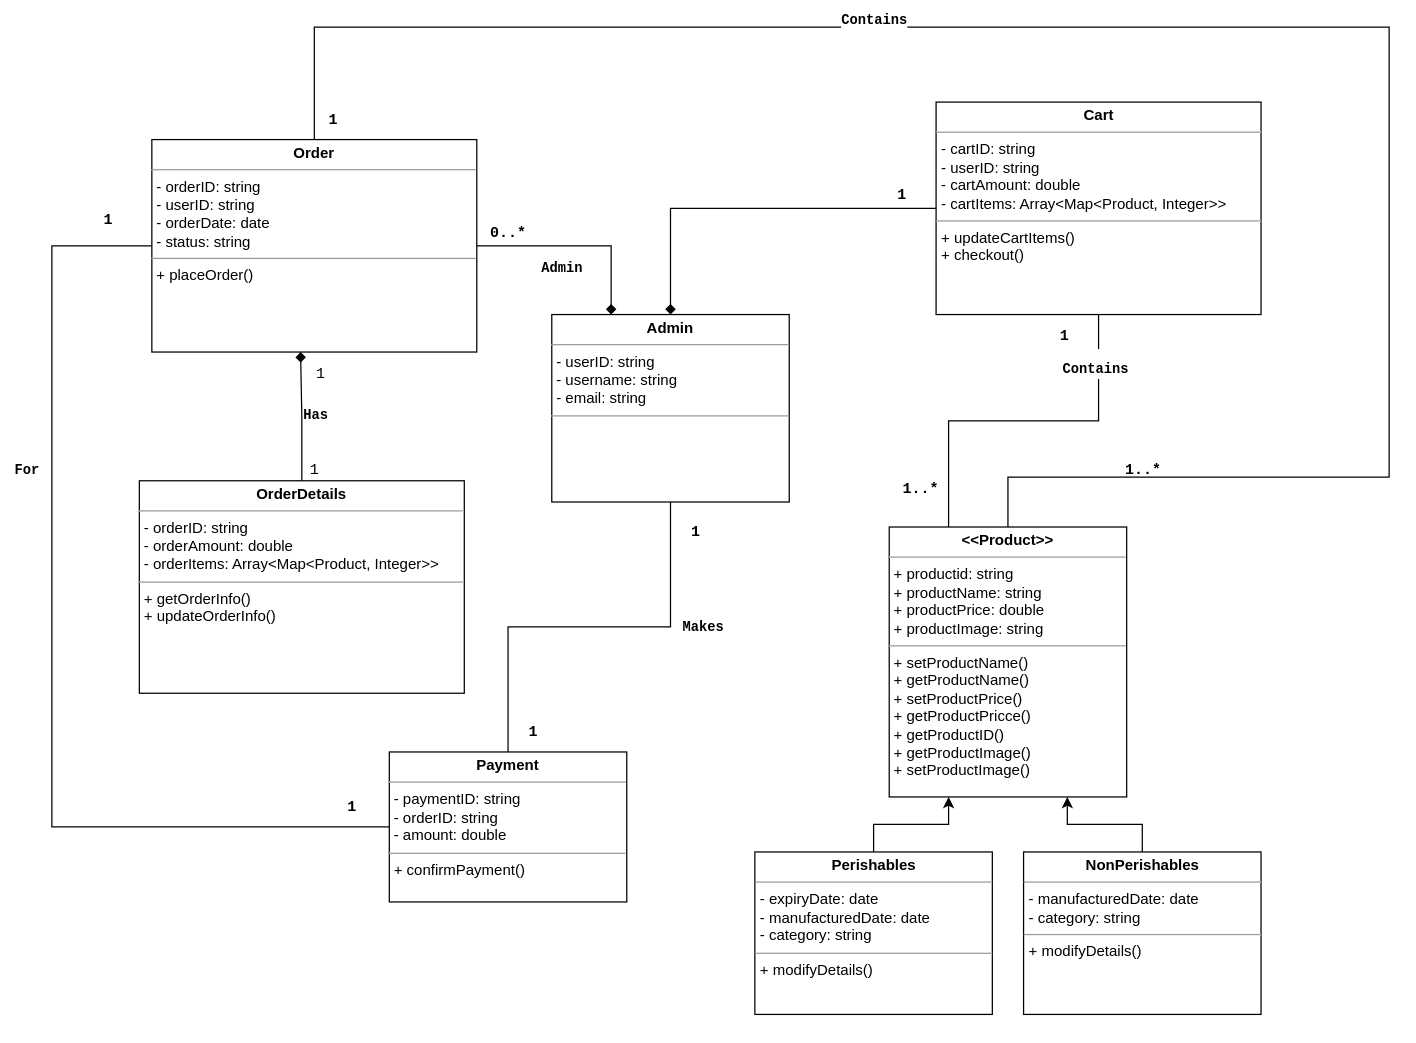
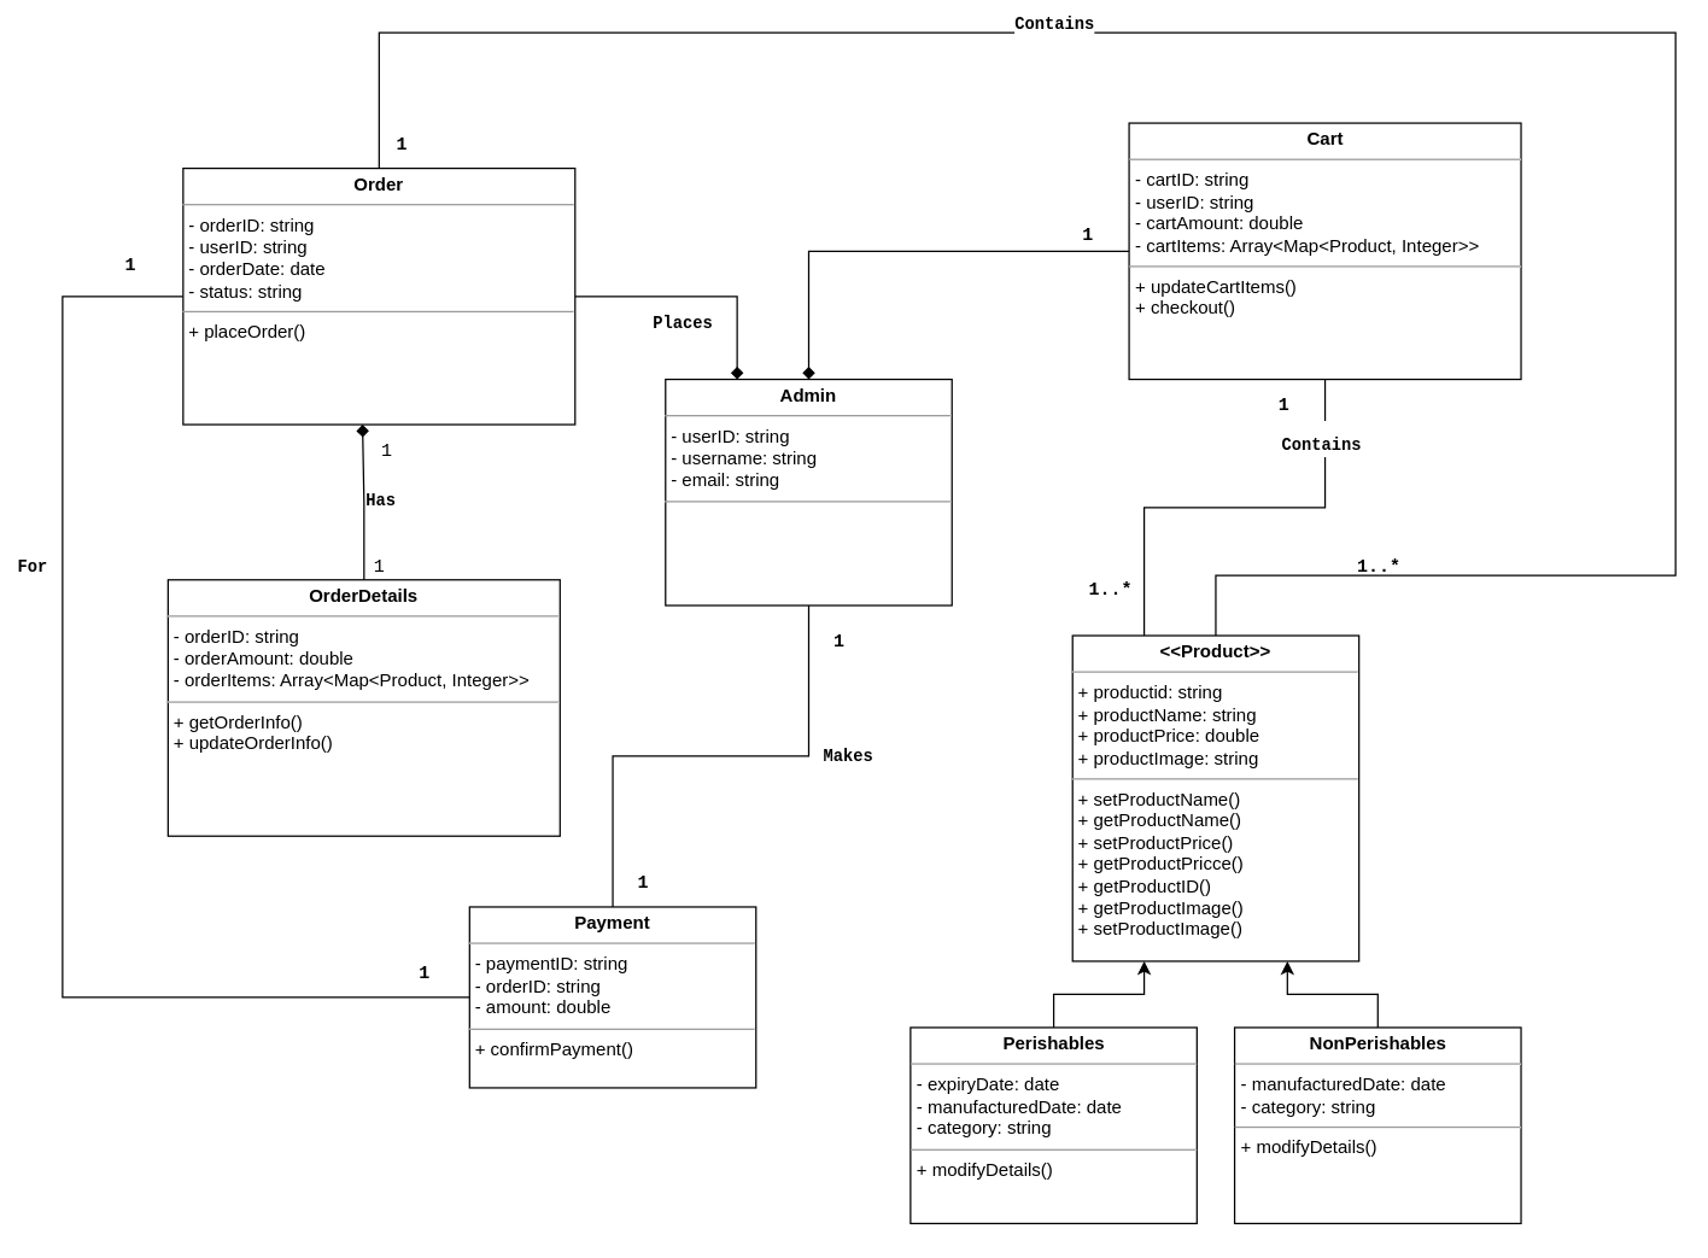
  <mxCell id="0" />
  <mxCell id="1" parent="0" />
  <mxCell id="2" style="edgeStyle=orthogonalEdgeStyle;rounded=0;hachureGap=4;orthogonalLoop=1;jettySize=auto;html=1;entryX=0.5;entryY=0;entryDx=0;entryDy=0;fontFamily=Architects Daughter;fontSource=https%3A%2F%2Ffonts.googleapis.com%2Fcss%3Ffamily%3DArchitects%2BDaughter;fontSize=16;endArrow=none;endFill=0;" parent="1" source="3" target="30" edge="1"><mxGeometry relative="1" as="geometry" /></mxCell>
  <mxCell id="3" value="&lt;p style=&quot;margin:0px;margin-top:4px;text-align:center;&quot;&gt;&lt;b&gt;Admin&lt;/b&gt;&lt;/p&gt;&lt;hr size=&quot;1&quot;&gt;&lt;p style=&quot;margin:0px;margin-left:4px;&quot;&gt;- userID: string&lt;/p&gt;&lt;p style=&quot;margin:0px;margin-left:4px;&quot;&gt;- username: string&lt;br&gt;- email: string&lt;/p&gt;&lt;hr size=&quot;1&quot;&gt;&lt;p style=&quot;margin:0px;margin-left:4px;&quot;&gt;&lt;br&gt;&lt;/p&gt;" style="verticalAlign=top;align=left;overflow=fill;fontSize=12;fontFamily=Helvetica;html=1;rounded=0;shadow=0;comic=0;labelBackgroundColor=none;strokeWidth=1" parent="1" vertex="1"><mxGeometry x="441" y="250.91" width="190" height="150" as="geometry" /></mxCell>
  <mxCell id="4" value="&lt;p style=&quot;margin:0px;margin-top:4px;text-align:center;&quot;&gt;&lt;b&gt;&amp;lt;&amp;lt;Product&amp;gt;&amp;gt;&lt;/b&gt;&lt;/p&gt;&lt;hr size=&quot;1&quot;&gt;&lt;p style=&quot;margin:0px;margin-left:4px;&quot;&gt;+ productid: string&lt;/p&gt;&lt;p style=&quot;margin:0px;margin-left:4px;&quot;&gt;+ productName: string&lt;br&gt;+ productPrice: double&lt;/p&gt;&lt;p style=&quot;margin:0px;margin-left:4px;&quot;&gt;+ productImage: string&lt;/p&gt;&lt;hr size=&quot;1&quot;&gt;&lt;p style=&quot;margin:0px;margin-left:4px;&quot;&gt;+ setProductName()&lt;br&gt;+ getProductName()&lt;/p&gt;&lt;p style=&quot;margin:0px;margin-left:4px;&quot;&gt;+ setProductPrice()&lt;/p&gt;&lt;p style=&quot;margin:0px;margin-left:4px;&quot;&gt;+ getProductPricce()&lt;/p&gt;&lt;p style=&quot;margin:0px;margin-left:4px;&quot;&gt;+ getProductID()&lt;/p&gt;&lt;p style=&quot;margin:0px;margin-left:4px;&quot;&gt;+ getProductImage()&lt;/p&gt;&lt;p style=&quot;margin:0px;margin-left:4px;&quot;&gt;+ setProductImage()&lt;/p&gt;" style="verticalAlign=top;align=left;overflow=fill;fontSize=12;fontFamily=Helvetica;html=1;rounded=0;shadow=0;comic=0;labelBackgroundColor=none;strokeWidth=1" parent="1" vertex="1"><mxGeometry x="711" y="420.91" width="190" height="216" as="geometry" /></mxCell>
  <mxCell id="5" style="edgeStyle=orthogonalEdgeStyle;rounded=0;hachureGap=4;orthogonalLoop=1;jettySize=auto;html=1;entryX=0.25;entryY=0;entryDx=0;entryDy=0;fontFamily=Architects Daughter;fontSource=https%3A%2F%2Ffonts.googleapis.com%2Fcss%3Ffamily%3DArchitects%2BDaughter;fontSize=16;endArrow=diamond;endFill=1;" parent="1" source="9" target="3" edge="1"><mxGeometry relative="1" as="geometry" /></mxCell>
  <mxCell id="6" style="edgeStyle=orthogonalEdgeStyle;rounded=0;hachureGap=4;orthogonalLoop=1;jettySize=auto;html=1;entryX=0.5;entryY=0;entryDx=0;entryDy=0;fontFamily=Architects Daughter;fontSource=https%3A%2F%2Ffonts.googleapis.com%2Fcss%3Ffamily%3DArchitects%2BDaughter;fontSize=16;endArrow=none;endFill=0;" parent="1" source="9" target="4" edge="1"><mxGeometry relative="1" as="geometry"><Array as="points"><mxPoint x="251" y="20.91" /><mxPoint x="1111" y="20.91" /><mxPoint x="1111" y="380.91" /><mxPoint x="806" y="380.91" /></Array></mxGeometry></mxCell>
  <mxCell id="7" value="&lt;font size=&quot;1&quot; face=&quot;Courier New&quot; style=&quot;&quot;&gt;&lt;b style=&quot;font-size: 11px;&quot;&gt;Contains&lt;/b&gt;&lt;/font&gt;" style="edgeLabel;html=1;align=center;verticalAlign=middle;resizable=0;points=[];fontSize=20;fontFamily=Architects Daughter;" parent="6" vertex="1" connectable="0"><mxGeometry x="-0.351" y="-2" relative="1" as="geometry"><mxPoint x="1" y="-12" as="offset" /></mxGeometry></mxCell>
  <mxCell id="8" style="edgeStyle=orthogonalEdgeStyle;rounded=0;hachureGap=4;orthogonalLoop=1;jettySize=auto;html=1;entryX=0;entryY=0.5;entryDx=0;entryDy=0;fontFamily=Architects Daughter;fontSource=https%3A%2F%2Ffonts.googleapis.com%2Fcss%3Ffamily%3DArchitects%2BDaughter;fontSize=16;endArrow=none;endFill=0;" parent="1" source="9" target="30" edge="1"><mxGeometry relative="1" as="geometry"><Array as="points"><mxPoint x="41" y="195.91" /><mxPoint x="41" y="660.91" /></Array></mxGeometry></mxCell>
  <mxCell id="9" value="&lt;p style=&quot;margin:0px;margin-top:4px;text-align:center;&quot;&gt;&lt;b&gt;Order&lt;/b&gt;&lt;/p&gt;&lt;hr size=&quot;1&quot;&gt;&lt;p style=&quot;margin:0px;margin-left:4px;&quot;&gt;- orderID: string&lt;/p&gt;&lt;p style=&quot;margin:0px;margin-left:4px;&quot;&gt;- userID: string&lt;/p&gt;&lt;p style=&quot;margin:0px;margin-left:4px;&quot;&gt;- orderDate: date&lt;/p&gt;&lt;p style=&quot;margin:0px;margin-left:4px;&quot;&gt;- status: string&lt;/p&gt;&lt;hr size=&quot;1&quot;&gt;&lt;p style=&quot;margin:0px;margin-left:4px;&quot;&gt;+ placeOrder()&lt;/p&gt;" style="verticalAlign=top;align=left;overflow=fill;fontSize=12;fontFamily=Helvetica;html=1;rounded=0;shadow=0;comic=0;labelBackgroundColor=none;strokeWidth=1" parent="1" vertex="1"><mxGeometry x="121" y="110.91" width="260" height="170" as="geometry" /></mxCell>
  <mxCell id="10" style="edgeStyle=orthogonalEdgeStyle;rounded=0;hachureGap=4;orthogonalLoop=1;jettySize=auto;html=1;entryX=0.5;entryY=0;entryDx=0;entryDy=0;fontFamily=Architects Daughter;fontSource=https%3A%2F%2Ffonts.googleapis.com%2Fcss%3Ffamily%3DArchitects%2BDaughter;fontSize=16;endArrow=diamond;endFill=1;" parent="1" source="13" target="3" edge="1"><mxGeometry relative="1" as="geometry" /></mxCell>
  <mxCell id="11" value="&lt;font style=&quot;font-size: 12px;&quot; face=&quot;Courier New&quot;&gt;&lt;b&gt;1&lt;/b&gt;&lt;/font&gt;" style="edgeLabel;html=1;align=center;verticalAlign=middle;resizable=0;points=[];fontSize=20;fontFamily=Architects Daughter;" parent="10" vertex="1" connectable="0"><mxGeometry x="-0.828" y="-4" relative="1" as="geometry"><mxPoint x="-2" y="-11" as="offset" /></mxGeometry></mxCell>
  <mxCell id="12" style="edgeStyle=orthogonalEdgeStyle;rounded=0;hachureGap=4;orthogonalLoop=1;jettySize=auto;html=1;entryX=0.25;entryY=0;entryDx=0;entryDy=0;fontFamily=Architects Daughter;fontSource=https%3A%2F%2Ffonts.googleapis.com%2Fcss%3Ffamily%3DArchitects%2BDaughter;fontSize=16;endArrow=none;endFill=0;" parent="1" source="13" target="4" edge="1"><mxGeometry relative="1" as="geometry" /></mxCell>
  <mxCell id="13" value="&lt;p style=&quot;margin:0px;margin-top:4px;text-align:center;&quot;&gt;&lt;b&gt;Cart&lt;/b&gt;&lt;/p&gt;&lt;hr size=&quot;1&quot;&gt;&lt;p style=&quot;margin:0px;margin-left:4px;&quot;&gt;- cartID: string&lt;/p&gt;&lt;p style=&quot;margin:0px;margin-left:4px;&quot;&gt;- userID: string&lt;/p&gt;&lt;p style=&quot;margin:0px;margin-left:4px;&quot;&gt;- cartAmount: double&lt;/p&gt;&lt;p style=&quot;margin:0px;margin-left:4px;&quot;&gt;- cartItems: Array&amp;lt;Map&amp;lt;Product, Integer&amp;gt;&amp;gt;&lt;br&gt;&lt;/p&gt;&lt;hr size=&quot;1&quot;&gt;&lt;p style=&quot;margin:0px;margin-left:4px;&quot;&gt;+ updateCartItems()&lt;/p&gt;&lt;p style=&quot;margin:0px;margin-left:4px;&quot;&gt;+ checkout()&lt;/p&gt;" style="verticalAlign=top;align=left;overflow=fill;fontSize=12;fontFamily=Helvetica;html=1;rounded=0;shadow=0;comic=0;labelBackgroundColor=none;strokeWidth=1" parent="1" vertex="1"><mxGeometry x="748.5" y="80.91" width="260" height="170" as="geometry" /></mxCell>
  <mxCell id="14" style="edgeStyle=orthogonalEdgeStyle;rounded=0;hachureGap=4;orthogonalLoop=1;jettySize=auto;html=1;entryX=0.25;entryY=1;entryDx=0;entryDy=0;fontFamily=Architects Daughter;fontSource=https%3A%2F%2Ffonts.googleapis.com%2Fcss%3Ffamily%3DArchitects%2BDaughter;fontSize=16;shadow=0;" parent="1" source="15" target="4" edge="1"><mxGeometry relative="1" as="geometry" /></mxCell>
  <mxCell id="15" value="&lt;p style=&quot;margin:0px;margin-top:4px;text-align:center;&quot;&gt;&lt;b&gt;Perishables&lt;/b&gt;&lt;/p&gt;&lt;hr size=&quot;1&quot;&gt;&lt;p style=&quot;margin:0px;margin-left:4px;&quot;&gt;- expiryDate: date&lt;/p&gt;&lt;p style=&quot;margin:0px;margin-left:4px;&quot;&gt;- manufacturedDate: date&amp;nbsp;&lt;/p&gt;&lt;p style=&quot;margin:0px;margin-left:4px;&quot;&gt;- category: string&lt;br&gt;&lt;/p&gt;&lt;hr size=&quot;1&quot;&gt;&lt;p style=&quot;margin:0px;margin-left:4px;&quot;&gt;+ modifyDetails()&lt;br&gt;&lt;/p&gt;" style="verticalAlign=top;align=left;overflow=fill;fontSize=12;fontFamily=Helvetica;html=1;rounded=0;shadow=0;comic=0;labelBackgroundColor=none;strokeWidth=1" parent="1" vertex="1"><mxGeometry x="603.5" y="680.91" width="190" height="130" as="geometry" /></mxCell>
  <mxCell id="16" style="edgeStyle=orthogonalEdgeStyle;rounded=0;hachureGap=4;orthogonalLoop=1;jettySize=auto;html=1;entryX=0.75;entryY=1;entryDx=0;entryDy=0;fontFamily=Architects Daughter;fontSource=https%3A%2F%2Ffonts.googleapis.com%2Fcss%3Ffamily%3DArchitects%2BDaughter;fontSize=16;" parent="1" source="17" target="4" edge="1"><mxGeometry relative="1" as="geometry" /></mxCell>
  <mxCell id="17" value="&lt;p style=&quot;margin:0px;margin-top:4px;text-align:center;&quot;&gt;&lt;b&gt;NonPerishables&lt;/b&gt;&lt;/p&gt;&lt;hr size=&quot;1&quot;&gt;&lt;p style=&quot;margin:0px;margin-left:4px;&quot;&gt;&lt;span style=&quot;background-color: initial;&quot;&gt;- manufacturedDate: date&amp;nbsp;&lt;/span&gt;&lt;br&gt;&lt;/p&gt;&lt;p style=&quot;margin:0px;margin-left:4px;&quot;&gt;- category: string&lt;br&gt;&lt;/p&gt;&lt;hr size=&quot;1&quot;&gt;&lt;p style=&quot;margin:0px;margin-left:4px;&quot;&gt;&lt;span style=&quot;background-color: initial;&quot;&gt;+ modifyDetails()&lt;/span&gt;&lt;/p&gt;" style="verticalAlign=top;align=left;overflow=fill;fontSize=12;fontFamily=Helvetica;html=1;rounded=0;shadow=0;comic=0;labelBackgroundColor=none;strokeWidth=1" parent="1" vertex="1"><mxGeometry x="818.5" y="680.91" width="190" height="130" as="geometry" /></mxCell>
- <mxCell id="18" value="&lt;font style=&quot;font-size: 12px;&quot; face=&quot;Courier New&quot;&gt;&lt;b&gt;0..*&lt;/b&gt;&lt;/font&gt;" style="text;html=1;align=center;verticalAlign=middle;resizable=0;points=[];autosize=1;strokeColor=none;fillColor=none;fontSize=20;fontFamily=Architects Daughter;" parent="1" vertex="1"><mxGeometry x="381" y="160.91" width="50" height="40" as="geometry" /></mxCell>
  <mxCell id="19" value="&lt;p style=&quot;margin:0px;margin-top:4px;text-align:center;&quot;&gt;&lt;b&gt;OrderDetails&lt;/b&gt;&lt;/p&gt;&lt;hr size=&quot;1&quot;&gt;&lt;p style=&quot;margin:0px;margin-left:4px;&quot;&gt;- orderID: string&lt;/p&gt;&lt;p style=&quot;margin:0px;margin-left:4px;&quot;&gt;- orderAmount: double&lt;/p&gt;&lt;p style=&quot;margin:0px;margin-left:4px;&quot;&gt;- orderItems: Array&amp;lt;Map&amp;lt;Product, Integer&amp;gt;&amp;gt;&lt;br&gt;&lt;/p&gt;&lt;hr size=&quot;1&quot;&gt;&lt;p style=&quot;margin:0px;margin-left:4px;&quot;&gt;+ getOrderInfo()&lt;/p&gt;&lt;p style=&quot;margin:0px;margin-left:4px;&quot;&gt;+ updateOrderInfo()&lt;/p&gt;" style="verticalAlign=top;align=left;overflow=fill;fontSize=12;fontFamily=Helvetica;html=1;rounded=0;shadow=0;comic=0;labelBackgroundColor=none;strokeWidth=1" parent="1" vertex="1"><mxGeometry x="111" y="383.91" width="260" height="170" as="geometry" /></mxCell>
  <mxCell id="20" style="edgeStyle=orthogonalEdgeStyle;rounded=0;hachureGap=4;orthogonalLoop=1;jettySize=auto;html=1;fontFamily=Architects Daughter;fontSource=https%3A%2F%2Ffonts.googleapis.com%2Fcss%3Ffamily%3DArchitects%2BDaughter;fontSize=16;endArrow=diamond;endFill=1;" parent="1" source="19" edge="1"><mxGeometry relative="1" as="geometry"><mxPoint x="240" y="280.91" as="targetPoint" /></mxGeometry></mxCell>
  <mxCell id="21" value="&lt;b style=&quot;border-color: var(--border-color); font-family: &amp;quot;Courier New&amp;quot;; font-size: 11px;&quot;&gt;Has&lt;/b&gt;" style="edgeLabel;html=1;align=center;verticalAlign=middle;resizable=0;points=[];fontSize=20;fontFamily=Architects Daughter;" parent="20" vertex="1" connectable="0"><mxGeometry x="0.149" y="-3" relative="1" as="geometry"><mxPoint x="8" y="1" as="offset" /></mxGeometry></mxCell>
  <mxCell id="22" value="&lt;font face=&quot;Courier New&quot; style=&quot;font-size: 12px;&quot;&gt;1&lt;/font&gt;" style="text;html=1;align=center;verticalAlign=middle;resizable=0;points=[];autosize=1;strokeColor=none;fillColor=none;fontSize=20;fontFamily=Architects Daughter;" parent="1" vertex="1"><mxGeometry x="241" y="273.91" width="30" height="40" as="geometry" /></mxCell>
  <mxCell id="23" value="&lt;font face=&quot;Courier New&quot; style=&quot;font-size: 12px;&quot;&gt;1&lt;/font&gt;" style="text;html=1;align=center;verticalAlign=middle;resizable=0;points=[];autosize=1;strokeColor=none;fillColor=none;fontSize=20;fontFamily=Architects Daughter;" parent="1" vertex="1"><mxGeometry x="236" y="350.91" width="30" height="40" as="geometry" /></mxCell>
  <mxCell id="24" value="&lt;font size=&quot;1&quot; face=&quot;Courier New&quot; style=&quot;&quot;&gt;&lt;b style=&quot;font-size: 11px;&quot;&gt;Contains&lt;/b&gt;&lt;/font&gt;" style="edgeLabel;html=1;align=center;verticalAlign=middle;resizable=0;points=[];fontSize=20;fontFamily=Architects Daughter;" parent="1" vertex="1" connectable="0"><mxGeometry x="871.003" y="293.91" as="geometry"><mxPoint x="4" y="-4" as="offset" /></mxGeometry></mxCell>
  <mxCell id="25" value="&lt;font style=&quot;font-size: 12px;&quot; face=&quot;Courier New&quot;&gt;&lt;b&gt;1..*&lt;/b&gt;&lt;/font&gt;" style="text;html=1;align=center;verticalAlign=middle;resizable=0;points=[];autosize=1;strokeColor=none;fillColor=none;fontSize=20;fontFamily=Architects Daughter;" parent="1" vertex="1"><mxGeometry x="711" y="365.91" width="50" height="40" as="geometry" /></mxCell>
  <mxCell id="26" value="&lt;font size=&quot;1&quot; face=&quot;Courier New&quot; style=&quot;&quot;&gt;&lt;b style=&quot;font-size: 12px;&quot;&gt;1&lt;/b&gt;&lt;/font&gt;" style="text;html=1;align=center;verticalAlign=middle;resizable=0;points=[];autosize=1;strokeColor=none;fillColor=none;fontSize=20;fontFamily=Architects Daughter;" parent="1" vertex="1"><mxGeometry x="836" y="243.91" width="30" height="40" as="geometry" /></mxCell>
  <mxCell id="27" value="&lt;font size=&quot;1&quot; face=&quot;Courier New&quot; style=&quot;&quot;&gt;&lt;b style=&quot;font-size: 12px;&quot;&gt;1&lt;/b&gt;&lt;/font&gt;" style="text;html=1;align=center;verticalAlign=middle;resizable=0;points=[];autosize=1;strokeColor=none;fillColor=none;fontSize=20;fontFamily=Architects Daughter;" parent="1" vertex="1"><mxGeometry x="251" y="70.91" width="30" height="40" as="geometry" /></mxCell>
  <mxCell id="28" value="&lt;font style=&quot;font-size: 12px;&quot; face=&quot;Courier New&quot;&gt;&lt;b&gt;1..*&lt;/b&gt;&lt;/font&gt;" style="text;html=1;align=center;verticalAlign=middle;resizable=0;points=[];autosize=1;strokeColor=none;fillColor=none;fontSize=20;fontFamily=Architects Daughter;" parent="1" vertex="1"><mxGeometry x="888.5" y="350.91" width="50" height="40" as="geometry" /></mxCell>
- <mxCell id="29" value="&lt;b style=&quot;border-color: var(--border-color); color: rgb(0, 0, 0); font-family: &amp;quot;Courier New&amp;quot;; font-size: 11px; font-style: normal; font-variant-ligatures: normal; font-variant-caps: normal; letter-spacing: normal; orphans: 2; text-align: center; text-indent: 0px; text-transform: none; widows: 2; word-spacing: 0px; -webkit-text-stroke-width: 0px; background-color: rgb(255, 255, 255); text-decoration-thickness: initial; text-decoration-style: initial; text-decoration-color: initial;&quot;&gt;Admin&lt;/b&gt;" style="text;whiteSpace=wrap;html=1;fontSize=20;fontFamily=Architects Daughter;" parent="1" vertex="1"><mxGeometry x="431" y="190.91" width="50" height="30" as="geometry" /></mxCell>
+ <mxCell id="29" value="&lt;b style=&quot;border-color: var(--border-color); color: rgb(0, 0, 0); font-family: &amp;quot;Courier New&amp;quot;; font-size: 11px; font-style: normal; font-variant-ligatures: normal; font-variant-caps: normal; letter-spacing: normal; orphans: 2; text-align: center; text-indent: 0px; text-transform: none; widows: 2; word-spacing: 0px; -webkit-text-stroke-width: 0px; background-color: rgb(255, 255, 255); text-decoration-thickness: initial; text-decoration-style: initial; text-decoration-color: initial;&quot;&gt;Places&lt;/b&gt;" style="text;whiteSpace=wrap;html=1;fontSize=20;fontFamily=Architects Daughter;" parent="1" vertex="1"><mxGeometry x="431" y="190.91" width="50" height="30" as="geometry" /></mxCell>
  <mxCell id="30" value="&lt;p style=&quot;margin:0px;margin-top:4px;text-align:center;&quot;&gt;&lt;b&gt;Payment&lt;/b&gt;&lt;/p&gt;&lt;hr size=&quot;1&quot;&gt;&lt;p style=&quot;margin:0px;margin-left:4px;&quot;&gt;- paymentID: string&lt;/p&gt;&lt;p style=&quot;margin:0px;margin-left:4px;&quot;&gt;- orderID: string&lt;br&gt;&lt;/p&gt;&lt;p style=&quot;margin:0px;margin-left:4px;&quot;&gt;- amount: double&lt;/p&gt;&lt;hr size=&quot;1&quot;&gt;&lt;p style=&quot;margin:0px;margin-left:4px;&quot;&gt;+ confirmPayment()&lt;/p&gt;" style="verticalAlign=top;align=left;overflow=fill;fontSize=12;fontFamily=Helvetica;html=1;rounded=0;shadow=0;comic=0;labelBackgroundColor=none;strokeWidth=1" parent="1" vertex="1"><mxGeometry x="311" y="600.91" width="190" height="120" as="geometry" /></mxCell>
  <mxCell id="31" value="&lt;font size=&quot;1&quot; face=&quot;Courier New&quot; style=&quot;&quot;&gt;&lt;b style=&quot;font-size: 12px;&quot;&gt;1&lt;/b&gt;&lt;/font&gt;" style="text;html=1;align=center;verticalAlign=middle;resizable=0;points=[];autosize=1;strokeColor=none;fillColor=none;fontSize=20;fontFamily=Architects Daughter;" parent="1" vertex="1"><mxGeometry x="541" y="400.91" width="30" height="40" as="geometry" /></mxCell>
  <mxCell id="32" value="&lt;font size=&quot;1&quot; face=&quot;Courier New&quot; style=&quot;&quot;&gt;&lt;b style=&quot;font-size: 12px;&quot;&gt;1&lt;/b&gt;&lt;/font&gt;" style="text;html=1;align=center;verticalAlign=middle;resizable=0;points=[];autosize=1;strokeColor=none;fillColor=none;fontSize=20;fontFamily=Architects Daughter;" parent="1" vertex="1"><mxGeometry x="411" y="560.91" width="30" height="40" as="geometry" /></mxCell>
  <mxCell id="33" value="&lt;b style=&quot;border-color: var(--border-color); font-family: &amp;quot;Courier New&amp;quot;; font-size: 11px;&quot;&gt;Makes&lt;br&gt;&lt;/b&gt;" style="edgeLabel;html=1;align=center;verticalAlign=middle;resizable=0;points=[];fontSize=20;fontFamily=Architects Daughter;" parent="1" vertex="1" connectable="0"><mxGeometry x="571.002" y="500.914" as="geometry"><mxPoint x="-10" y="-4" as="offset" /></mxGeometry></mxCell>
  <mxCell id="34" value="&lt;b style=&quot;border-color: var(--border-color); font-family: &amp;quot;Courier New&amp;quot;; font-size: 11px;&quot;&gt;For&lt;/b&gt;" style="edgeLabel;html=1;align=center;verticalAlign=middle;resizable=0;points=[];fontSize=20;fontFamily=Architects Daughter;" parent="1" vertex="1" connectable="0"><mxGeometry x="20.996" y="370.909" as="geometry" /></mxCell>
  <mxCell id="35" value="&lt;font size=&quot;1&quot; face=&quot;Courier New&quot; style=&quot;&quot;&gt;&lt;b style=&quot;font-size: 12px;&quot;&gt;1&lt;/b&gt;&lt;/font&gt;" style="text;html=1;align=center;verticalAlign=middle;resizable=0;points=[];autosize=1;strokeColor=none;fillColor=none;fontSize=20;fontFamily=Architects Daughter;" parent="1" vertex="1"><mxGeometry x="266" y="621" width="30" height="40" as="geometry" /></mxCell>
  <mxCell id="36" value="&lt;font size=&quot;1&quot; face=&quot;Courier New&quot; style=&quot;&quot;&gt;&lt;b style=&quot;font-size: 12px;&quot;&gt;1&lt;/b&gt;&lt;/font&gt;" style="text;html=1;align=center;verticalAlign=middle;resizable=0;points=[];autosize=1;strokeColor=none;fillColor=none;fontSize=20;fontFamily=Architects Daughter;" parent="1" vertex="1"><mxGeometry x="71" y="150.91" width="30" height="40" as="geometry" /></mxCell>
